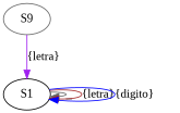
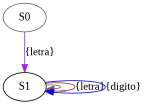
  digraph {
    fontname="Liberation Serif"
    node [fontname="Liberation Serif"]
    edge [fontname="Liberation Serif"]
-   S0 [color=gray40 label=S9]
+   S0 [color=gray40]
    S1 [color=black]
    S0 -> S1 [label="{letra}" color=purple]
    S1 -> S1 [label=_ color=gray40]
    S1 -> S1 [label="{letra}" color=brown]
    S1 -> S1 [label="{digito}" color=blue]
  }
